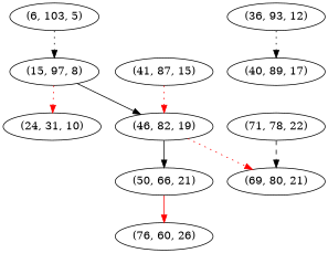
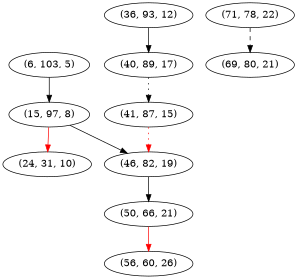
  digraph {
    edge [color=black style=dotted]
    "(6, 103, 5)"
    "(15, 97, 8)"
    "(24, 31, 10)"
    "(46, 82, 19)"
    n5 [label="(40, 89, 17)"]
    "(36, 93, 12)"
    "(41, 87, 15)"
    "(50, 66, 21)"
    "(69, 80, 21)"
-   "(56, 60, 26)" [label="(76, 60, 26)"]
+   "(56, 60, 26)"
    "(71, 78, 22)"
-   "(6, 103, 5)" -> "(15, 97, 8)"
-   "(15, 97, 8)" -> "(24, 31, 10)" [color=red]
+   "(6, 103, 5)" -> "(15, 97, 8)" [style=solid]
+   "(15, 97, 8)" -> "(24, 31, 10)" [color=red style=solid]
    "(15, 97, 8)" -> "(46, 82, 19)" [style=solid]
    "(46, 82, 19)" -> "(50, 66, 21)" [style=solid]
-   "(46, 82, 19)" -> "(69, 80, 21)" [color=red]
-   "(36, 93, 12)" -> n5
+   n5 -> "(41, 87, 15)"
+   "(36, 93, 12)" -> n5 [style=solid]
    "(41, 87, 15)" -> "(46, 82, 19)" [color=red]
    "(50, 66, 21)" -> "(56, 60, 26)" [color=red style=solid]
    "(71, 78, 22)" -> "(69, 80, 21)" [style=dashed]
  }
